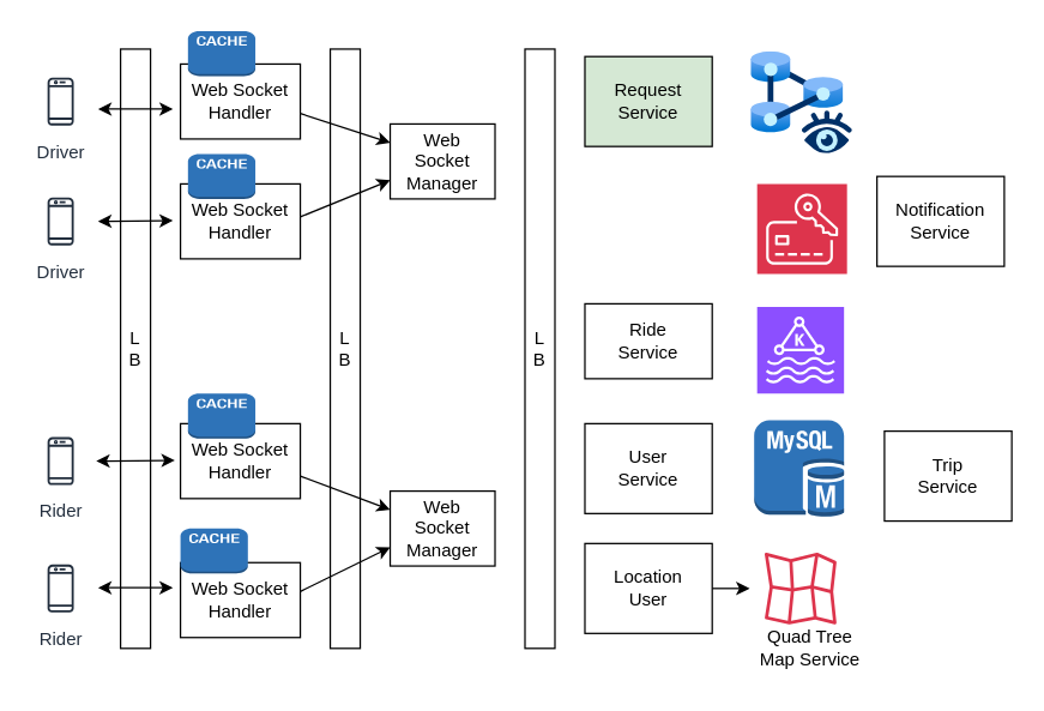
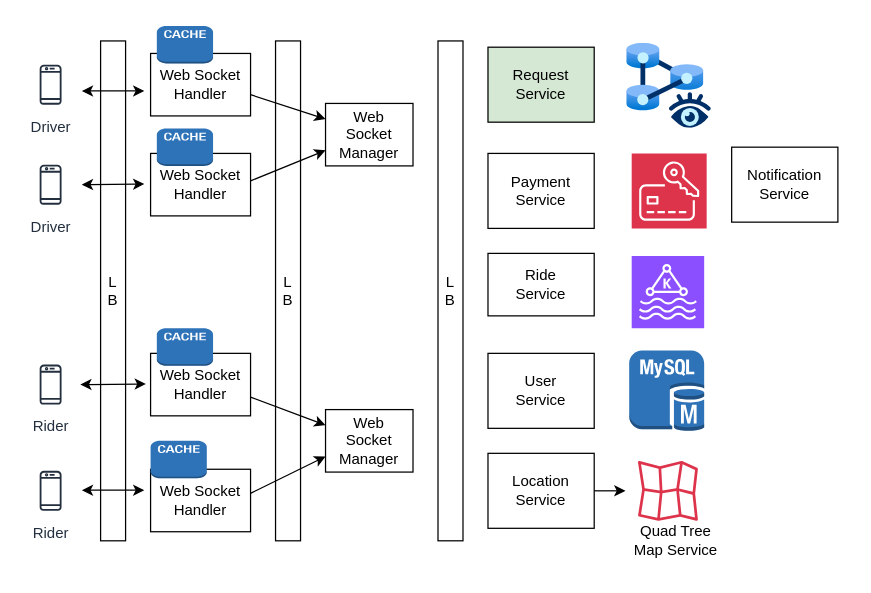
  <mxCell id="0" />
  <mxCell id="1" parent="0" />
  <mxCell id="2" value="L&lt;div&gt;B&lt;/div&gt;" style="rounded=0;whiteSpace=wrap;html=1;" vertex="1" parent="1"><mxGeometry x="80" y="32" width="20" height="400" as="geometry" /></mxCell>
  <mxCell id="3" value="Web Socket&lt;br&gt;Handler" style="rounded=0;whiteSpace=wrap;html=1;" vertex="1" parent="1"><mxGeometry x="120" y="42" width="80" height="50" as="geometry" /></mxCell>
  <mxCell id="4" value="Web Socket&lt;br&gt;Handler" style="rounded=0;whiteSpace=wrap;html=1;" vertex="1" parent="1"><mxGeometry x="120" y="282" width="80" height="50" as="geometry" /></mxCell>
  <mxCell id="5" value="Web Socket&lt;br&gt;Handler" style="rounded=0;whiteSpace=wrap;html=1;" vertex="1" parent="1"><mxGeometry x="120" y="122" width="80" height="50" as="geometry" /></mxCell>
  <mxCell id="6" value="" style="outlineConnect=0;dashed=0;verticalLabelPosition=bottom;verticalAlign=top;align=center;html=1;shape=mxgraph.aws3.cache_node;fillColor=#2E73B8;gradientColor=none;" vertex="1" parent="1"><mxGeometry x="125" y="20" width="45" height="30" as="geometry" /></mxCell>
  <mxCell id="7" value="" style="outlineConnect=0;dashed=0;verticalLabelPosition=bottom;verticalAlign=top;align=center;html=1;shape=mxgraph.aws3.cache_node;fillColor=#2E73B8;gradientColor=none;" vertex="1" parent="1"><mxGeometry x="125" y="102" width="45" height="30" as="geometry" /></mxCell>
  <mxCell id="8" value="" style="outlineConnect=0;dashed=0;verticalLabelPosition=bottom;verticalAlign=top;align=center;html=1;shape=mxgraph.aws3.cache_node;fillColor=#2E73B8;gradientColor=none;" vertex="1" parent="1"><mxGeometry x="125" y="262" width="45" height="30" as="geometry" /></mxCell>
  <mxCell id="9" value="Web Socket&lt;br&gt;Handler" style="rounded=0;whiteSpace=wrap;html=1;" vertex="1" parent="1"><mxGeometry x="120" y="374.75" width="80" height="50" as="geometry" /></mxCell>
  <mxCell id="10" value="" style="outlineConnect=0;dashed=0;verticalLabelPosition=bottom;verticalAlign=top;align=center;html=1;shape=mxgraph.aws3.cache_node;fillColor=#2E73B8;gradientColor=none;" vertex="1" parent="1"><mxGeometry x="120" y="352" width="45" height="30" as="geometry" /></mxCell>
  <mxCell id="11" value="Driver" style="sketch=0;outlineConnect=0;fontColor=#232F3E;gradientColor=none;strokeColor=#232F3E;fillColor=#ffffff;dashed=0;verticalLabelPosition=bottom;verticalAlign=top;align=center;html=1;fontSize=12;fontStyle=0;aspect=fixed;shape=mxgraph.aws4.resourceIcon;resIcon=mxgraph.aws4.mobile_client;" vertex="1" parent="1"><mxGeometry x="20" y="47" width="40" height="40" as="geometry" /></mxCell>
  <mxCell id="12" value="Driver" style="sketch=0;outlineConnect=0;fontColor=#232F3E;gradientColor=none;strokeColor=#232F3E;fillColor=#ffffff;dashed=0;verticalLabelPosition=bottom;verticalAlign=top;align=center;html=1;fontSize=12;fontStyle=0;aspect=fixed;shape=mxgraph.aws4.resourceIcon;resIcon=mxgraph.aws4.mobile_client;" vertex="1" parent="1"><mxGeometry x="20" y="127" width="40" height="40" as="geometry" /></mxCell>
  <mxCell id="13" value="Rider&lt;div&gt;&lt;br&gt;&lt;/div&gt;" style="sketch=0;outlineConnect=0;fontColor=#232F3E;gradientColor=none;strokeColor=#232F3E;fillColor=#ffffff;dashed=0;verticalLabelPosition=bottom;verticalAlign=top;align=center;html=1;fontSize=12;fontStyle=0;aspect=fixed;shape=mxgraph.aws4.resourceIcon;resIcon=mxgraph.aws4.mobile_client;" vertex="1" parent="1"><mxGeometry x="20" y="372" width="40" height="40" as="geometry" /></mxCell>
  <mxCell id="14" value="Rider" style="sketch=0;outlineConnect=0;fontColor=#232F3E;gradientColor=none;strokeColor=#232F3E;fillColor=#ffffff;dashed=0;verticalLabelPosition=bottom;verticalAlign=top;align=center;html=1;fontSize=12;fontStyle=0;aspect=fixed;shape=mxgraph.aws4.resourceIcon;resIcon=mxgraph.aws4.mobile_client;" vertex="1" parent="1"><mxGeometry x="20" y="287" width="40" height="40" as="geometry" /></mxCell>
  <mxCell id="15" value="" style="endArrow=classic;startArrow=classic;html=1;rounded=0;" edge="1" parent="1"><mxGeometry width="50" height="50" relative="1" as="geometry"><mxPoint x="65" y="72" as="sourcePoint" /><mxPoint x="115" y="72" as="targetPoint" /></mxGeometry></mxCell>
  <mxCell id="16" value="" style="endArrow=classic;startArrow=classic;html=1;rounded=0;" edge="1" parent="1"><mxGeometry width="50" height="50" relative="1" as="geometry"><mxPoint x="65" y="147" as="sourcePoint" /><mxPoint x="115" y="146.5" as="targetPoint" /></mxGeometry></mxCell>
  <mxCell id="17" value="" style="endArrow=classic;startArrow=classic;html=1;rounded=0;" edge="1" parent="1"><mxGeometry width="50" height="50" relative="1" as="geometry"><mxPoint x="63.75" y="307" as="sourcePoint" /><mxPoint x="116.25" y="306.5" as="targetPoint" /></mxGeometry></mxCell>
  <mxCell id="18" value="" style="endArrow=classic;startArrow=classic;html=1;rounded=0;" edge="1" parent="1"><mxGeometry width="50" height="50" relative="1" as="geometry"><mxPoint x="65" y="391.5" as="sourcePoint" /><mxPoint x="115" y="391.5" as="targetPoint" /></mxGeometry></mxCell>
  <mxCell id="19" value="L&lt;div&gt;B&lt;/div&gt;" style="rounded=0;whiteSpace=wrap;html=1;" vertex="1" parent="1"><mxGeometry x="220" y="32" width="20" height="400" as="geometry" /></mxCell>
  <mxCell id="20" value="Web &lt;br&gt;Socket&lt;br&gt;Manager" style="rounded=0;whiteSpace=wrap;html=1;" vertex="1" parent="1"><mxGeometry x="260" y="82" width="70" height="50" as="geometry" /></mxCell>
  <mxCell id="21" value="" style="endArrow=classic;html=1;rounded=0;entryX=0;entryY=0.25;entryDx=0;entryDy=0;" edge="1" parent="1" target="20"><mxGeometry width="50" height="50" relative="1" as="geometry"><mxPoint x="200" y="75" as="sourcePoint" /><mxPoint x="270" y="90" as="targetPoint" /></mxGeometry></mxCell>
  <mxCell id="22" value="" style="endArrow=classic;html=1;rounded=0;entryX=0;entryY=0.75;entryDx=0;entryDy=0;" edge="1" parent="1" target="20"><mxGeometry width="50" height="50" relative="1" as="geometry"><mxPoint x="200" y="144" as="sourcePoint" /><mxPoint x="270" y="112" as="targetPoint" /></mxGeometry></mxCell>
  <mxCell id="23" value="Web &lt;br&gt;Socket&lt;br&gt;Manager" style="rounded=0;whiteSpace=wrap;html=1;" vertex="1" parent="1"><mxGeometry x="260" y="327" width="70" height="50" as="geometry" /></mxCell>
  <mxCell id="24" value="" style="endArrow=classic;html=1;rounded=0;entryX=0;entryY=0.25;entryDx=0;entryDy=0;" edge="1" parent="1" target="23"><mxGeometry width="50" height="50" relative="1" as="geometry"><mxPoint x="200" y="317" as="sourcePoint" /><mxPoint x="270" y="332" as="targetPoint" /></mxGeometry></mxCell>
  <mxCell id="25" value="" style="endArrow=classic;html=1;rounded=0;entryX=0;entryY=0.75;entryDx=0;entryDy=0;" edge="1" parent="1" target="23"><mxGeometry width="50" height="50" relative="1" as="geometry"><mxPoint x="200" y="394" as="sourcePoint" /><mxPoint x="270" y="362" as="targetPoint" /></mxGeometry></mxCell>
  <mxCell id="26" value="L&lt;div&gt;B&lt;/div&gt;" style="rounded=0;whiteSpace=wrap;html=1;" vertex="1" parent="1"><mxGeometry x="350" y="32" width="20" height="400" as="geometry" /></mxCell>
+ <mxCell id="27" value="Payment&lt;br&gt;Service" style="rounded=0;whiteSpace=wrap;html=1;" vertex="1" parent="1"><mxGeometry x="390" y="122" width="85" height="60" as="geometry" /></mxCell>
  <mxCell id="28" value="User&lt;br&gt;Service" style="rounded=0;whiteSpace=wrap;html=1;" vertex="1" parent="1"><mxGeometry x="390" y="282" width="85" height="60" as="geometry" /></mxCell>
- <mxCell id="29" value="Location&lt;br&gt;User" style="rounded=0;whiteSpace=wrap;html=1;" vertex="1" parent="1"><mxGeometry x="390" y="362" width="85" height="60" as="geometry" /></mxCell>
+ <mxCell id="29" value="Location&lt;br&gt;Service" style="rounded=0;whiteSpace=wrap;html=1;" vertex="1" parent="1"><mxGeometry x="390" y="362" width="85" height="60" as="geometry" /></mxCell>
  <mxCell id="30" value="Request&lt;br&gt;Service" style="rounded=0;whiteSpace=wrap;html=1;fillColor=#d5e8d4;" vertex="1" parent="1"><mxGeometry x="390" y="37" width="85" height="60" as="geometry" /></mxCell>
  <mxCell id="31" value="Ride&lt;br&gt;Service" style="rounded=0;whiteSpace=wrap;html=1;" vertex="1" parent="1"><mxGeometry x="390" y="202" width="85" height="50" as="geometry" /></mxCell>
  <mxCell id="32" value="" style="endArrow=classic;html=1;rounded=0;entryX=0;entryY=0.5;entryDx=0;entryDy=0;" edge="1" parent="1"><mxGeometry width="50" height="50" relative="1" as="geometry"><mxPoint x="475" y="392" as="sourcePoint" /><mxPoint x="500" y="392" as="targetPoint" /></mxGeometry></mxCell>
  <mxCell id="33" value="" style="image;aspect=fixed;html=1;points=[];align=center;fontSize=12;image=img/lib/azure2/other/Managed_Instance_Apache_Cassandra.svg;" vertex="1" parent="1"><mxGeometry x="501" y="34" width="68" height="68" as="geometry" /></mxCell>
  <mxCell id="34" value="" style="sketch=0;outlineConnect=0;fontColor=#232F3E;gradientColor=none;fillColor=#DD344C;strokeColor=none;dashed=0;verticalLabelPosition=bottom;verticalAlign=top;align=center;html=1;fontSize=12;fontStyle=0;aspect=fixed;shape=mxgraph.aws4.location_service_map;" vertex="1" parent="1"><mxGeometry x="510" y="368" width="48" height="48" as="geometry" /></mxCell>
  <mxCell id="35" value="Quad Tree&lt;br&gt;Map Service" style="text;html=1;align=center;verticalAlign=middle;resizable=0;points=[];autosize=1;strokeColor=none;fillColor=none;" vertex="1" parent="1"><mxGeometry x="495" y="412" width="90" height="40" as="geometry" /></mxCell>
  <mxCell id="36" value="" style="outlineConnect=0;dashed=0;verticalLabelPosition=bottom;verticalAlign=top;align=center;html=1;shape=mxgraph.aws3.mysql_db_instance;fillColor=#2E73B8;gradientColor=none;" vertex="1" parent="1"><mxGeometry x="503" y="279.75" width="60" height="64.5" as="geometry" /></mxCell>
  <mxCell id="37" value="" style="sketch=0;points=[[0,0,0],[0.25,0,0],[0.5,0,0],[0.75,0,0],[1,0,0],[0,1,0],[0.25,1,0],[0.5,1,0],[0.75,1,0],[1,1,0],[0,0.25,0],[0,0.5,0],[0,0.75,0],[1,0.25,0],[1,0.5,0],[1,0.75,0]];outlineConnect=0;fontColor=#232F3E;fillColor=#8C4FFF;strokeColor=#ffffff;dashed=0;verticalLabelPosition=bottom;verticalAlign=top;align=center;html=1;fontSize=12;fontStyle=0;aspect=fixed;shape=mxgraph.aws4.resourceIcon;resIcon=mxgraph.aws4.managed_streaming_for_kafka;" vertex="1" parent="1"><mxGeometry x="505" y="204" width="58" height="58" as="geometry" /></mxCell>
  <mxCell id="38" value="" style="sketch=0;points=[[0,0,0],[0.25,0,0],[0.5,0,0],[0.75,0,0],[1,0,0],[0,1,0],[0.25,1,0],[0.5,1,0],[0.75,1,0],[1,1,0],[0,0.25,0],[0,0.5,0],[0,0.75,0],[1,0.25,0],[1,0.5,0],[1,0.75,0]];outlineConnect=0;fontColor=#232F3E;fillColor=#DD344C;strokeColor=#ffffff;dashed=0;verticalLabelPosition=bottom;verticalAlign=top;align=center;html=1;fontSize=12;fontStyle=0;aspect=fixed;shape=mxgraph.aws4.resourceIcon;resIcon=mxgraph.aws4.payment_cryptography;" vertex="1" parent="1"><mxGeometry x="505" y="122" width="60" height="60" as="geometry" /></mxCell>
  <mxCell id="39" value="Notification&lt;br&gt;Service" style="rounded=0;whiteSpace=wrap;html=1;" vertex="1" parent="1"><mxGeometry x="585" y="117" width="85" height="60" as="geometry" /></mxCell>
- <mxCell id="40" value="Trip&lt;br&gt;Service" style="rounded=0;whiteSpace=wrap;html=1;" vertex="1" parent="1"><mxGeometry x="590" y="287" width="85" height="60" as="geometry" /></mxCell>
